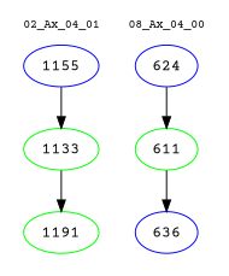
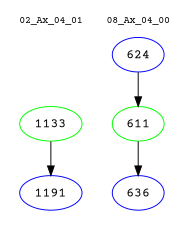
  digraph {
    fontname="Courier Prime"
    node [color=blue fontname="Courier Prime"]
    edge [color=black fontname="Courier Prime"]
-   n1 [label=1155]
    n2 [color=green label=1133]
-   n3 [color=green label=1191]
+   n3 [label=1191]
    n4 [label=624]
    n5 [color=green label=611]
    n6 [label=636]
    subgraph cluster_1 {
      color=white
      fontsize=10
      label="02_Ax_04_01"
-     n1
      n2
      n3
    }
    subgraph cluster_2 {
      color=white
      fontsize=10
      label="08_Ax_04_00"
      n4
      n5
      n6
    }
-   n1 -> n2
    n2 -> n3
    n4 -> n5
    n5 -> n6
  }
